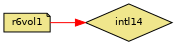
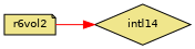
  digraph {
    rankdir=LR
    node [color=black fillcolor=khaki fontname=Helvetica fontsize=10 style=filled]
-   n1 [fontcolor=black height=0.2 label=r6vol1 shape=note width=0.4]
+   n1 [fontcolor=black height=0.2 label=r6vol2 shape=note width=0.4]
    n2 [height=0.2 label=intl14 shape=diamond width=0.4]
    n1 -> n2 [color=red fontname=Helvetica fontsize=10 labelfontname=Helvetica labelfontsize=10 style=solid]
  }
